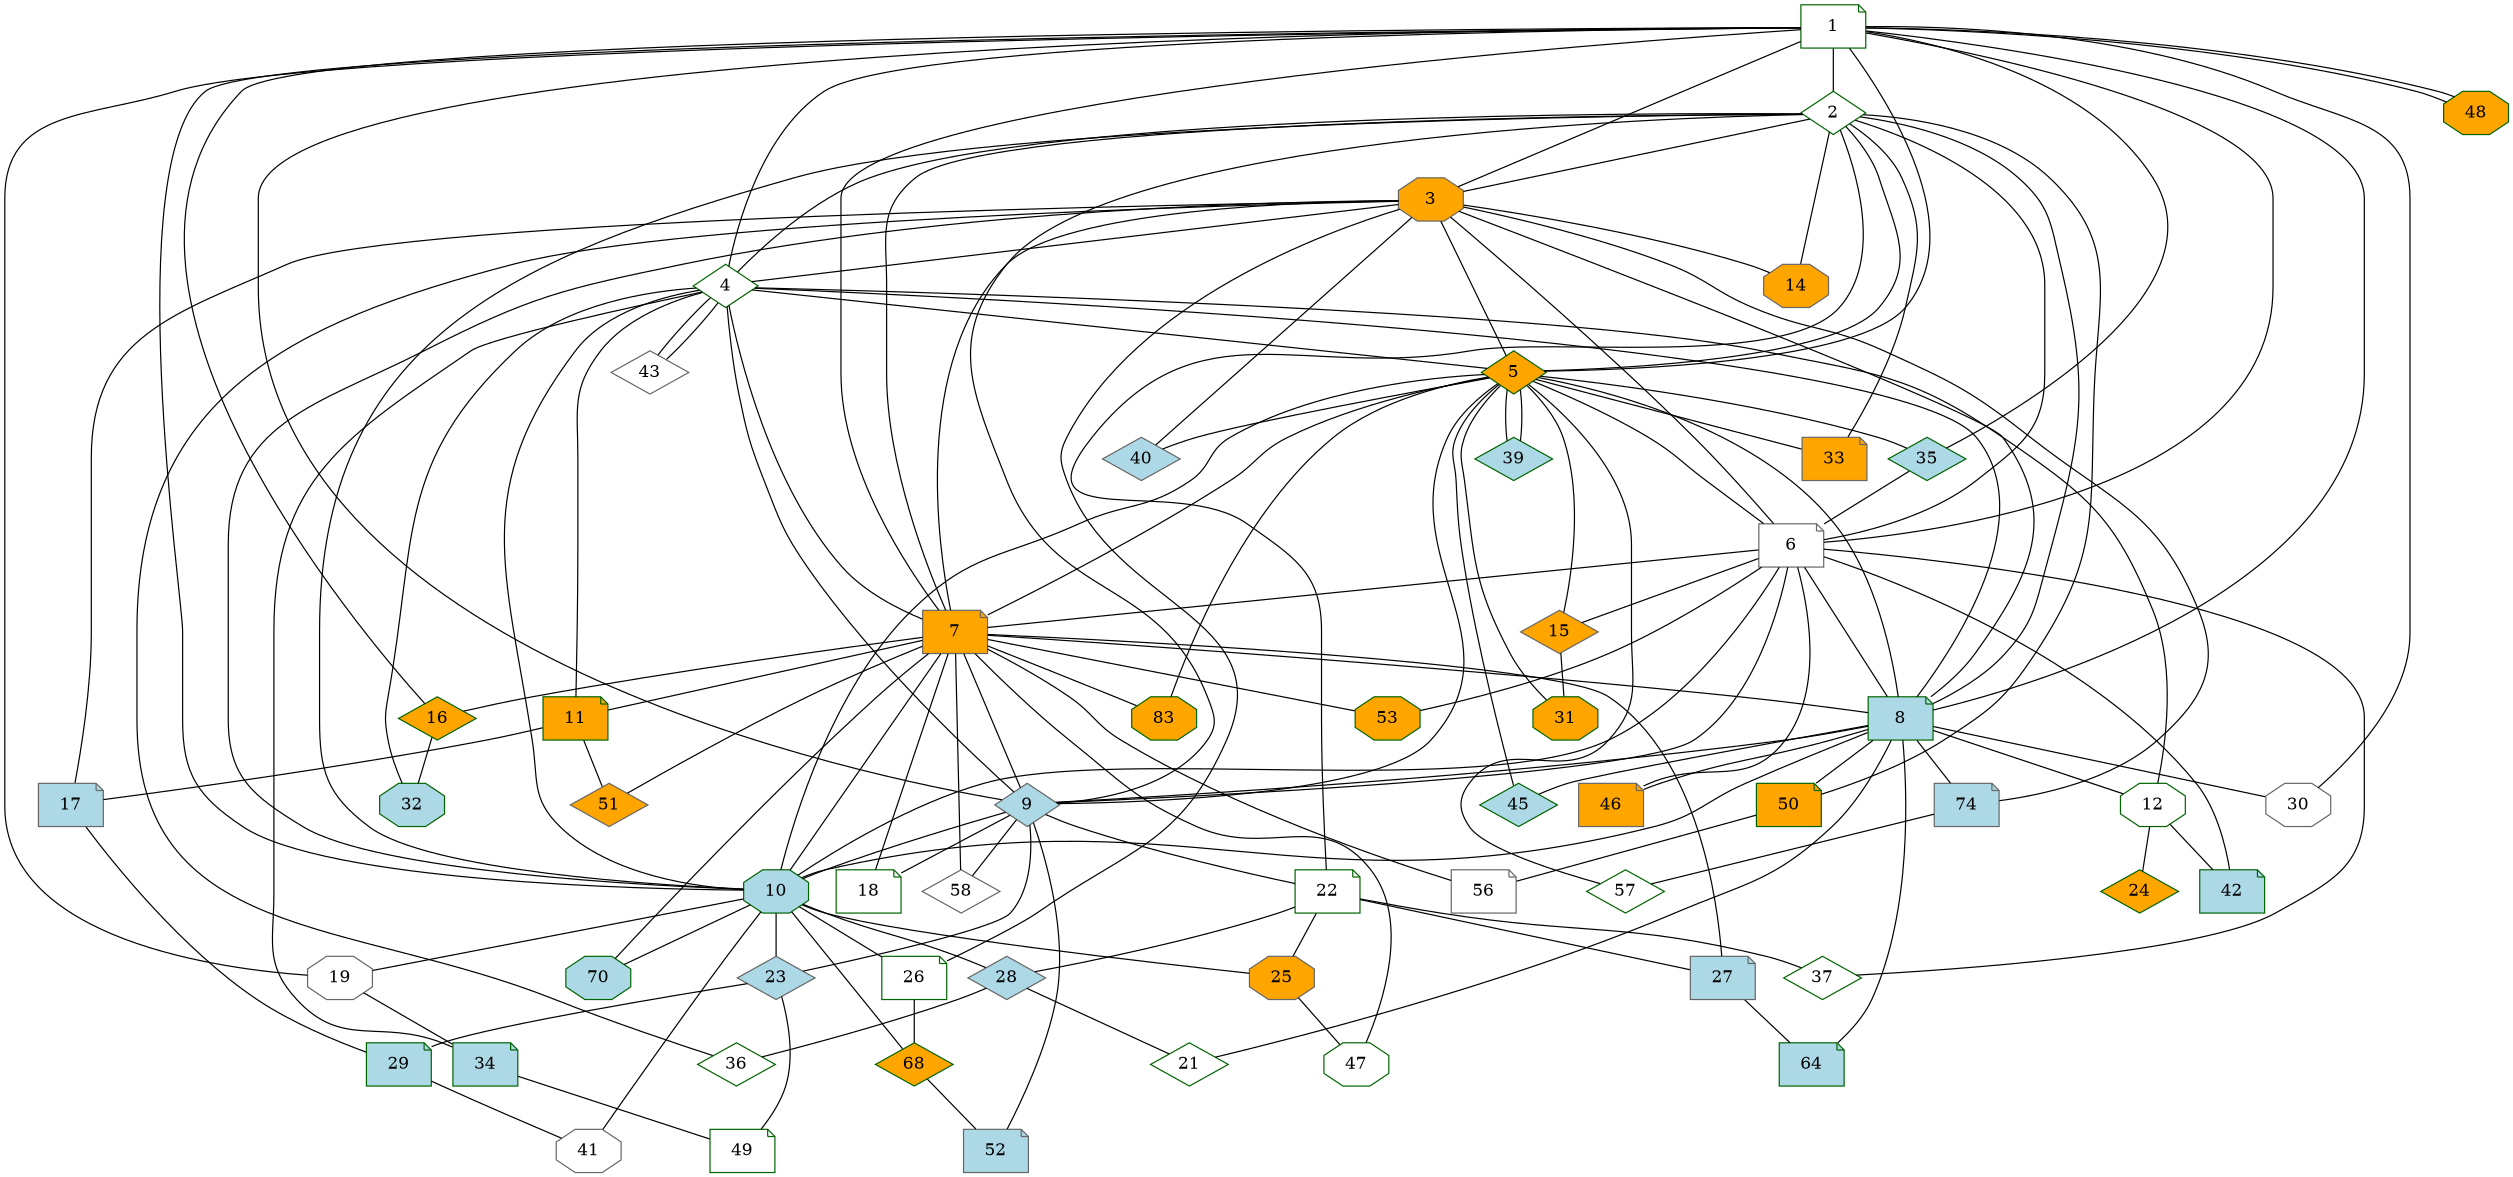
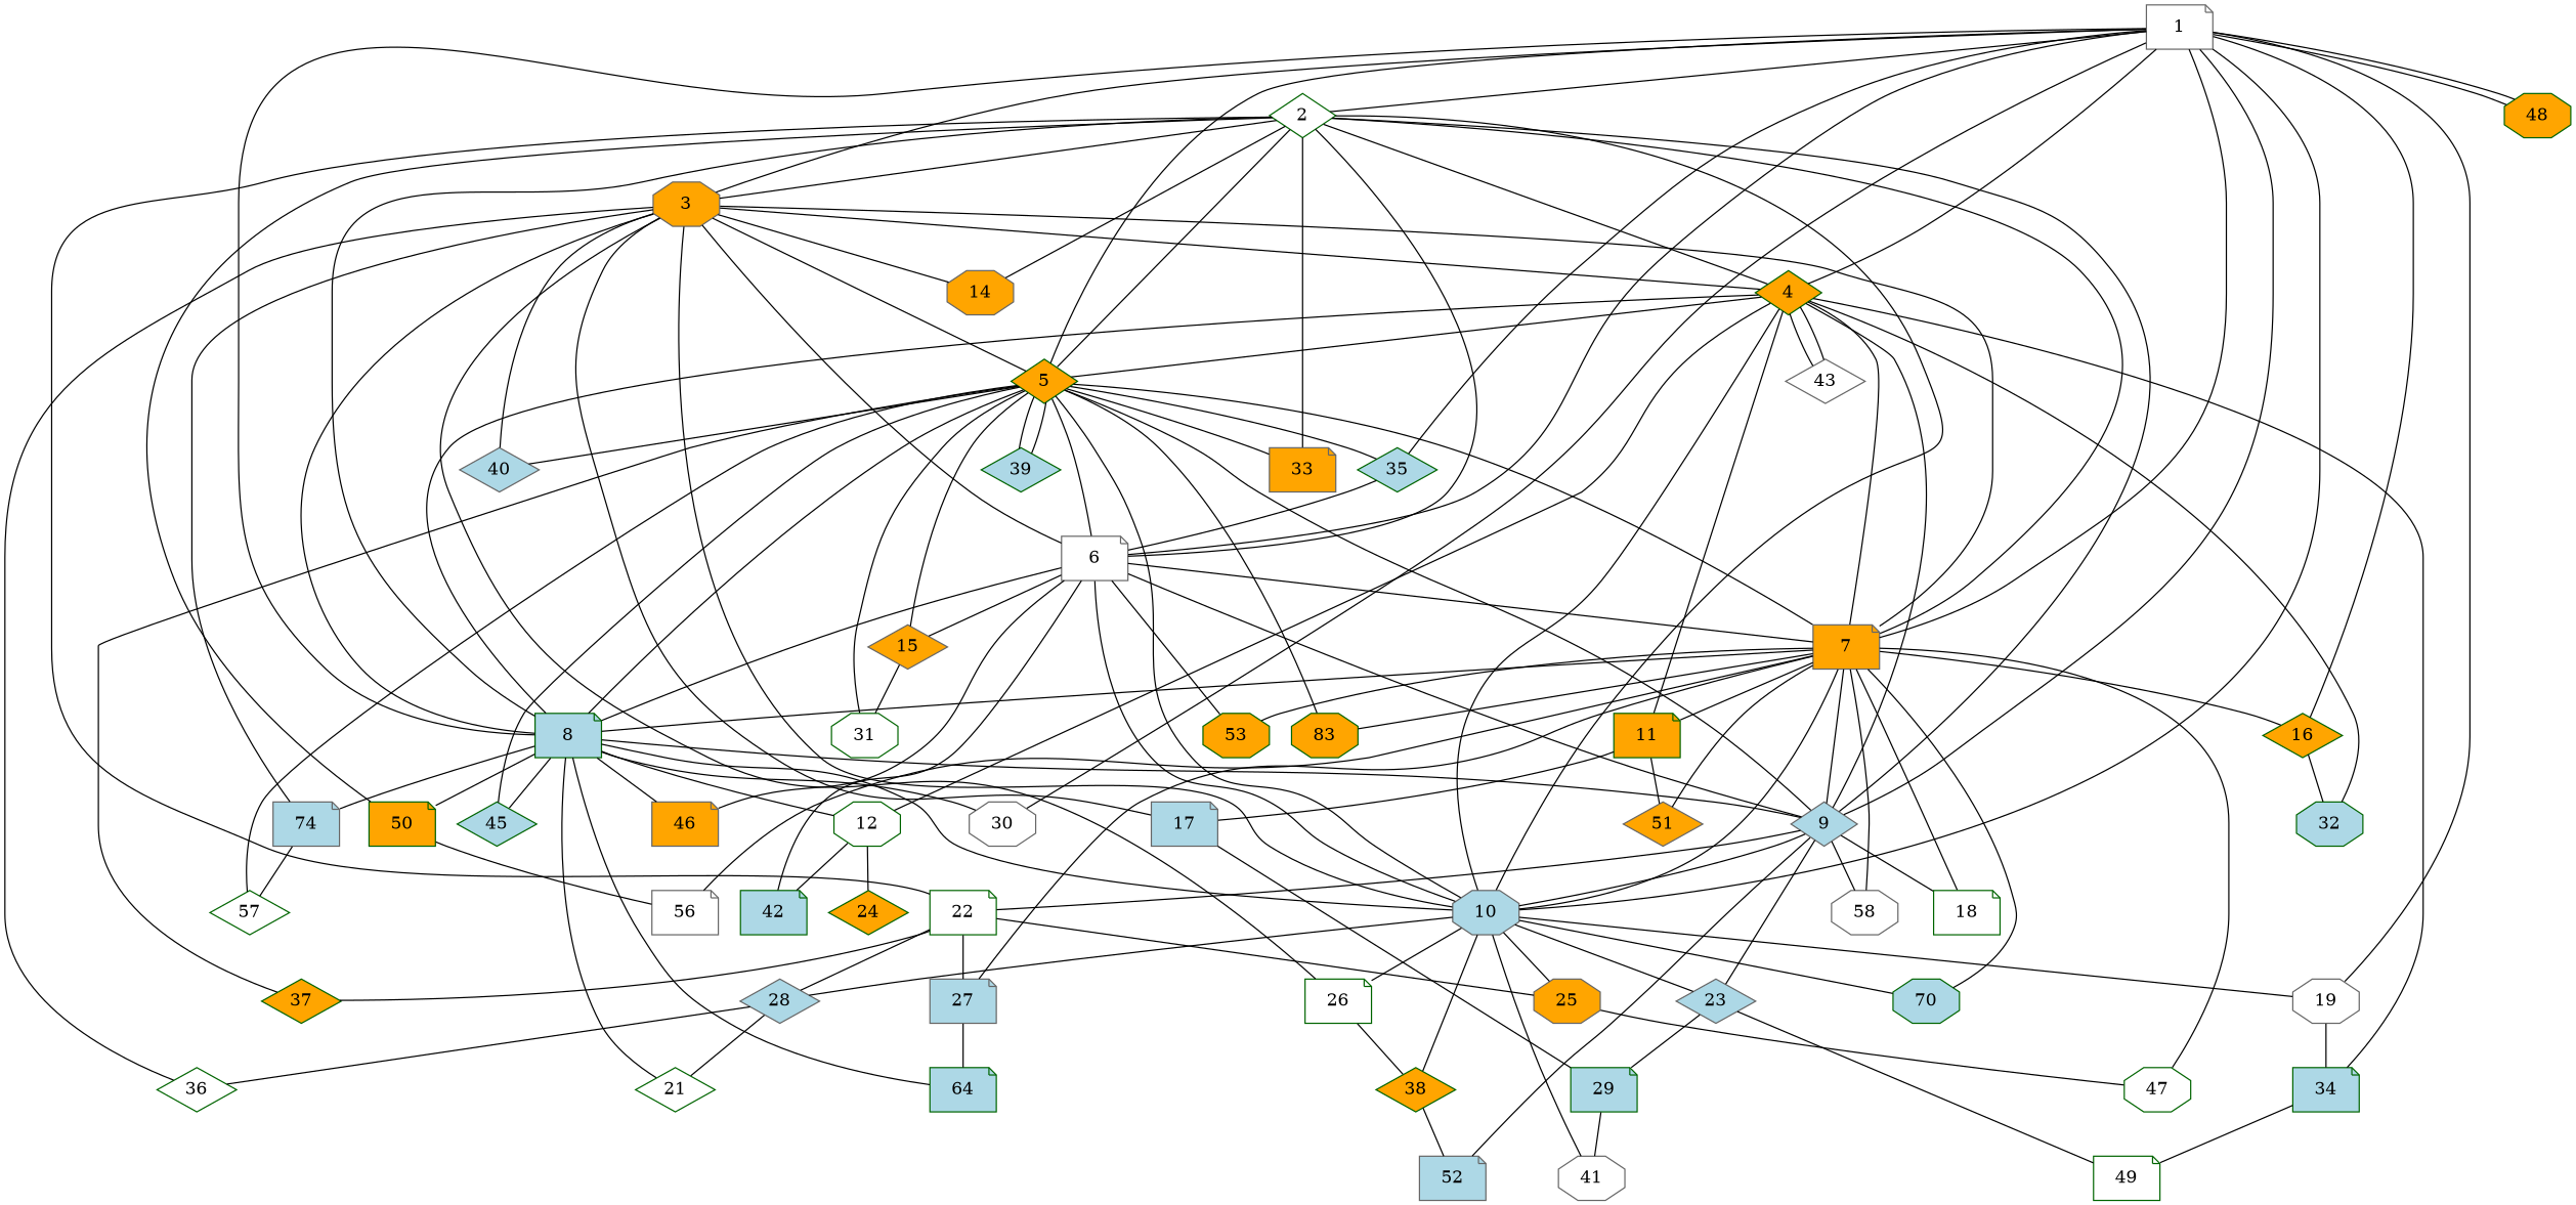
  graph {
    node [color=darkgreen fillcolor=white shape=note style=filled]
-   1
+   1 [color=gray40]
    2 [shape=diamond]
    3 [color=gray40 fillcolor=orange shape=octagon]
-   4 [shape=diamond]
+   4 [fillcolor=orange shape=diamond]
    5 [fillcolor=orange shape=diamond]
    6 [color=gray40]
    7 [color=gray40 fillcolor=orange]
    8 [fillcolor=lightblue]
    9 [color=gray40 fillcolor=lightblue shape=diamond]
-   10 [fillcolor=lightblue shape=octagon]
+   10 [color=gray40 fillcolor=lightblue shape=octagon]
    16 [fillcolor=orange shape=diamond]
    19 [color=gray40 shape=octagon]
    30 [color=gray40 shape=octagon]
    35 [fillcolor=lightblue shape=diamond]
    48 [fillcolor=orange shape=octagon]
    14 [color=gray40 fillcolor=orange shape=octagon]
    22
    33 [color=gray40 fillcolor=orange]
    50 [fillcolor=orange]
    17 [color=gray40 fillcolor=lightblue]
    26
    36 [shape=diamond]
    40 [color=gray40 fillcolor=lightblue shape=diamond]
    n24 [color=gray40 fillcolor=lightblue label=74]
    11 [fillcolor=orange]
    12 [shape=octagon]
    32 [fillcolor=lightblue shape=octagon]
    34 [fillcolor=lightblue]
    43 [color=gray40 shape=diamond]
    n30 [fillcolor=orange label=83 shape=octagon]
    15 [color=gray40 fillcolor=orange shape=diamond]
-   31 [fillcolor=orange shape=octagon]
-   37 [shape=diamond]
+   31 [shape=octagon]
+   37 [fillcolor=orange shape=diamond]
    39 [fillcolor=lightblue shape=diamond]
    45 [fillcolor=lightblue shape=diamond]
    57 [shape=diamond]
    42 [fillcolor=lightblue]
    46 [color=gray40 fillcolor=orange]
    53 [fillcolor=orange shape=octagon]
    18
    n41 [fillcolor=lightblue label=70 shape=octagon]
    27 [color=gray40 fillcolor=lightblue]
    47 [shape=octagon]
    51 [color=gray40 fillcolor=orange shape=diamond]
    56 [color=gray40]
-   58 [color=gray40 shape=diamond]
+   58 [color=gray40 shape=octagon]
    21 [shape=diamond]
    n48 [fillcolor=lightblue label=64]
    23 [color=gray40 fillcolor=lightblue shape=diamond]
    52 [color=gray40 fillcolor=lightblue]
    25 [color=gray40 fillcolor=orange shape=octagon]
    28 [color=gray40 fillcolor=lightblue shape=diamond]
-   38 [fillcolor=orange shape=diamond label=68]
+   38 [fillcolor=orange shape=diamond]
    41 [color=gray40 shape=octagon]
    29 [fillcolor=lightblue]
    24 [fillcolor=orange shape=diamond]
    49
    1 -- 2
    1 -- 3
    1 -- 4
    1 -- 5
    1 -- 6
    1 -- 7
    1 -- 8
    1 -- 9
    1 -- 10
    1 -- 16
    1 -- 19
    1 -- 30
    1 -- 35
    1 -- 48
    1 -- 48
    2 -- 3
    2 -- 4
    2 -- 5
    2 -- 6
    2 -- 7
    2 -- 8
    2 -- 9
    2 -- 10
    2 -- 14
    2 -- 22
    2 -- 33
    2 -- 50
    3 -- 4
    3 -- 5
    3 -- 6
    3 -- 7
    3 -- 8
    3 -- 10
    3 -- 14
    3 -- 17
    3 -- 26
    3 -- 36
    3 -- 40
    3 -- n24
    4 -- 5
    4 -- 7
    4 -- 8
    4 -- 9
    4 -- 10
    4 -- 11
    4 -- 12
    4 -- 32
    4 -- 34
    4 -- 43
    4 -- 43
    5 -- 6
    5 -- 7
    5 -- 8
    5 -- 9
    5 -- 10
    5 -- 35
    5 -- 33
    5 -- 40
    5 -- n30
    5 -- 15
    5 -- 31
-   6 -- 37
+   5 -- 37
    5 -- 39
    5 -- 39
    5 -- 45
    5 -- 57
    6 -- 7
    6 -- 8
    6 -- 9
    6 -- 10
    6 -- 15
    6 -- 42
    6 -- 46
    6 -- 53
    7 -- 8
    7 -- 9
    7 -- 10
    7 -- 16
    7 -- 11
    7 -- n30
    7 -- 53
    7 -- 18
    7 -- n41
    7 -- 27
    7 -- 47
    7 -- 51
    7 -- 56
    7 -- 58
    8 -- 9
    8 -- 10
    8 -- 30
    8 -- 50
    8 -- n24
    8 -- 12
    8 -- 45
    8 -- 46
    8 -- 21
    8 -- n48
    9 -- 10
    9 -- 22
    9 -- 18
    9 -- 58
    9 -- 23
    9 -- 52
    10 -- 19
    10 -- 26
    10 -- n41
    10 -- 23
    10 -- 25
    10 -- 28
    10 -- 38
    10 -- 41
    16 -- 32
    19 -- 34
    35 -- 6
    22 -- 37
    22 -- 27
    22 -- 25
    22 -- 28
    50 -- 56
    17 -- 29
    26 -- 38
    n24 -- 57
    11 -- 17
    11 -- 51
    12 -- 42
    12 -- 24
    34 -- 49
    15 -- 31
    27 -- n48
    23 -- 29
    23 -- 49
    25 -- 47
    28 -- 36
    28 -- 21
    38 -- 52
    29 -- 41
  }
